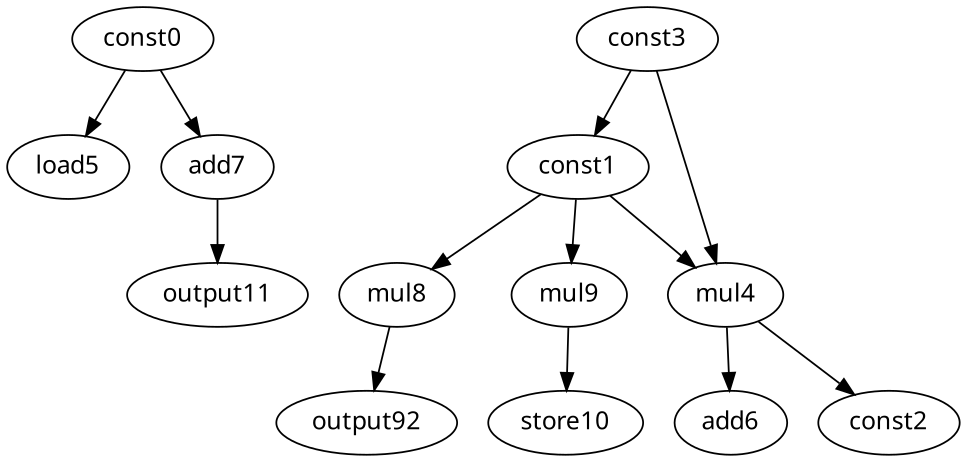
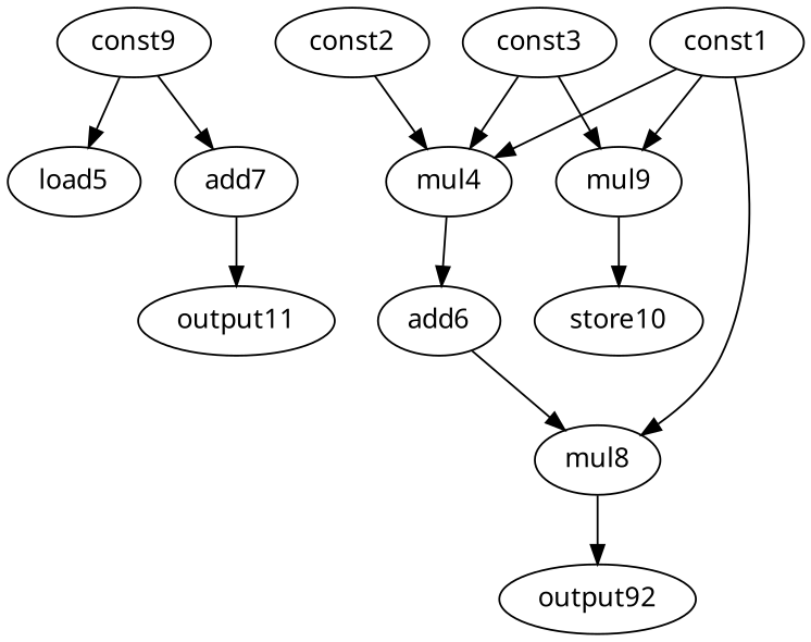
  digraph {
    fontname="Noto Sans"
    node [fontname="Noto Sans" opcode=const]
    edge [fontname="Noto Sans" operand=0]
    load5 [opcode=load]
-   const0
+   const0 [label=const9]
    add7 [opcode=add]
    output11 [opcode=output]
    n5 [label=mul8 opcode=sub]
    const1
    n7 [label=mul9 opcode=sub]
    mul4 [opcode=mul]
    add6 [opcode=add]
    n10 [label=output92 opcode=output]
    store10 [opcode=store]
    const2
    const3
    const0 -> load5
    const0 -> add7
    add7 -> output11
    n5 -> n10
    const1 -> n5
    const1 -> n7
    const1 -> mul4
    n7 -> store10
    mul4 -> add6 [operand=1]
-   mul4 -> const2
-   const3 -> const1 [operand=1]
+   add6 -> n5 [operand=1]
+   const2 -> mul4
+   const3 -> n7 [operand=1]
    const3 -> mul4 [operand=1]
  }
